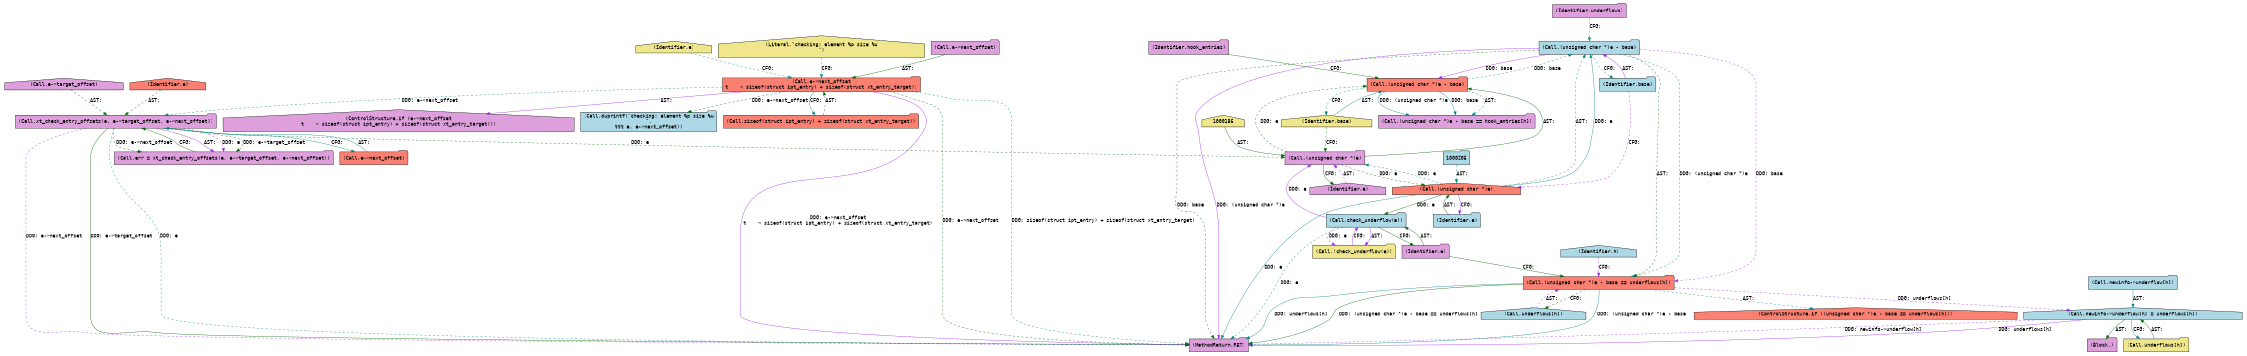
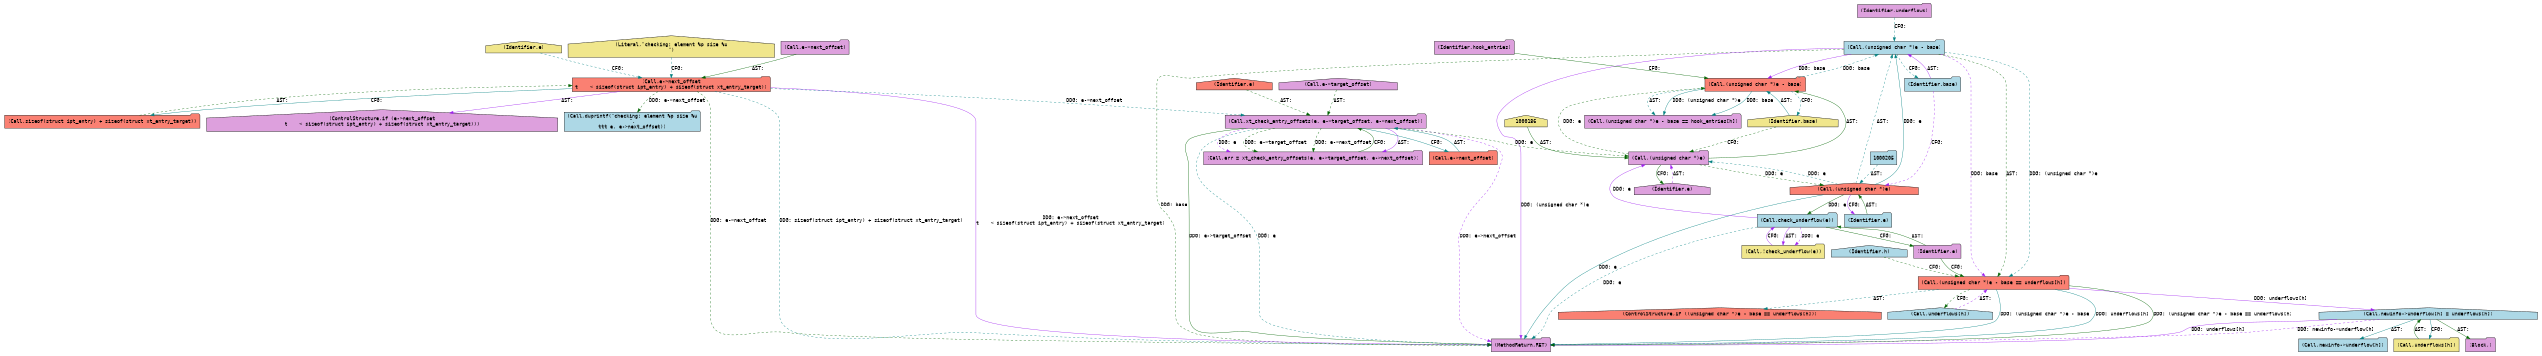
  digraph {
    fontname="DejaVu Sans Mono"
    node [fillcolor=plum fontname="DejaVu Sans Mono" shape=folder style=filled]
    edge [color=darkgreen fontname="DejaVu Sans Mono" style=dashed]
    n1 [fillcolor=lightblue label="(Call,newinfo->underflow[h] = underflows[h])" shape=house]
    n2 [label="(MethodReturn,RET)"]
    n3 [label="(Block,)"]
    n4 [fillcolor=khaki label="(Call,underflows[h])"]
    n5 [fillcolor=salmon label="(Call,(unsigned char *)e - base == underflows[h])"]
    n6 [fillcolor=salmon label="(ControlStructure,if ((unsigned char *)e - base == underflows[h]))" shape=house]
    n7 [fillcolor=lightblue label="(Call,underflows[h])" shape=house]
    n8 [fillcolor=lightblue label="(Call,(unsigned char *)e - base)"]
    n9 [fillcolor=salmon label="(Call,(unsigned char *)e - base)"]
    n10 [fillcolor=lightblue label="(Identifier,base)"]
    n11 [label="(Call,(unsigned char *)e - base == hook_entries[h])"]
    n12 [fillcolor=khaki label="(Identifier,base)" shape=house]
    n13 [fillcolor=salmon label="(Call,(unsigned char *)e)" shape=house]
    n14 [label="(Call,(unsigned char *)e)"]
    n15 [fillcolor=lightblue label="(Call,check_underflow(e))"]
    n16 [fillcolor=lightblue label="(Identifier,e)"]
    n17 [label="(Identifier,e)" shape=house]
    n18 [fillcolor=khaki label="(Call,!check_underflow(e))"]
    n19 [label="(Identifier,e)"]
    n20 [label="(Call,xt_check_entry_offsets(e, e->target_offset, e->next_offset))"]
    n21 [label="(Call,err = xt_check_entry_offsets(e, e->target_offset, e->next_offset))"]
    n22 [fillcolor=salmon label="(Call,e->next_offset)"]
    n23 [fillcolor=salmon label="(Call,e->next_offset\n\t    < sizeof(struct ipt_entry) + sizeof(struct xt_entry_target))"]
    n24 [fillcolor=salmon label="(Call,sizeof(struct ipt_entry) + sizeof(struct xt_entry_target))"]
    n25 [label="(ControlStructure,if (e->next_offset\n\t    < sizeof(struct ipt_entry) + sizeof(struct xt_entry_target)))" shape=house]
    n26 [fillcolor=lightblue label="(Call,duprintf(\"checking: element %p size %u\n\",\n\t\t\t e, e->next_offset))"]
    n27 [label="(Identifier,underflows)"]
    n28 [label="(Identifier,hook_entries)"]
    n29 [fillcolor=khaki label="(Identifier,e)" shape=house]
    n30 [fillcolor=salmon label="(Identifier,e)" shape=house]
    n31 [fillcolor=lightblue label="(Call,newinfo->underflow[h])"]
    n32 [fillcolor=khaki label="(Literal,\"checking: element %p size %u\n\")" shape=house]
    n33 [label="(Call,e->target_offset)" shape=house]
    n34 [label="(Call,e->next_offset)"]
    n35 [fillcolor=lightblue label="(Identifier,h)" shape=house]
    1000205 [fillcolor=lightblue]
    1000186 [fillcolor=khaki shape=house]
    n1 -> n2 [color=purple label="DDG: newinfo->underflow[h]"]
    n1 -> n2 [color=purple label="DDG: underflows[h]" style=solid]
    n1 -> n3 [label="AST: " style=solid]
    n1 -> n4 [color=teal label="CFG: " style=solid]
    n4 -> n1 [label="AST: " style=solid]
-   n5 -> n1 [color=purple label="DDG: underflows[h]"]
+   n5 -> n1 [color=purple label="DDG: underflows[h]" style=solid]
    n5 -> n2 [color=teal label="DDG: (unsigned char *)e - base" style=solid]
    n5 -> n2 [color=teal label="DDG: underflows[h]" style=solid]
    n5 -> n2 [label="DDG: (unsigned char *)e - base == underflows[h]" style=solid]
    n5 -> n6 [color=teal label="AST: "]
    n5 -> n7 [label="CFG: "]
    n7 -> n5 [color=purple label="AST: "]
    n8 -> n2 [label="DDG: base"]
    n8 -> n2 [color=purple label="DDG: (unsigned char *)e" style=solid]
    n8 -> n5 [label="AST: "]
    n8 -> n5 [color=teal label="DDG: (unsigned char *)e"]
    n8 -> n5 [color=purple label="DDG: base"]
    n8 -> n9 [color=purple label="DDG: base" style=solid]
    n8 -> n10 [color=teal label="CFG: "]
    n9 -> n8 [color=teal label="DDG: base"]
    n9 -> n11 [color=teal label="AST: "]
    n9 -> n11 [color=teal label="DDG: (unsigned char *)e" style=solid]
    n9 -> n11 [color=teal label="DDG: base" style=solid]
    n9 -> n12 [color=teal label="CFG: "]
    n10 -> n8 [color=purple label="AST: " style=solid]
    n10 -> n13 [color=purple label="CFG: "]
    n12 -> n9 [color=teal label="AST: " style=solid]
    n12 -> n14 [label="CFG: "]
    n13 -> n2 [color=teal label="DDG: e" style=solid]
    n13 -> n8 [color=teal label="AST: "]
    n13 -> n8 [color=teal label="DDG: e" style=solid]
    n13 -> n14 [color=teal label="DDG: e"]
    n13 -> n15 [label="DDG: e" style=solid]
    n13 -> n16 [color=purple label="CFG: " style=solid]
    n14 -> n9 [label="AST: " style=solid]
    n14 -> n9 [label="DDG: e"]
    n14 -> n13 [label="DDG: e"]
    n14 -> n17 [label="CFG: " style=solid]
    n15 -> n2 [color=teal label="DDG: e"]
    n15 -> n14 [color=purple label="DDG: e" style=solid]
    n15 -> n18 [color=purple label="AST: " style=solid]
    n15 -> n18 [color=purple label="DDG: e"]
    n15 -> n19 [label="CFG: " style=solid]
    n16 -> n13 [label="AST: " style=solid]
    n17 -> n14 [color=purple label="AST: "]
    n18 -> n15 [color=purple label="CFG: " style=solid]
    n19 -> n5 [label="CFG: " style=solid]
    n19 -> n15 [label="AST: " style=solid]
    n20 -> n2 [color=purple label="DDG: e->next_offset"]
    n20 -> n2 [label="DDG: e->target_offset" style=solid]
    n20 -> n2 [color=teal label="DDG: e"]
    n20 -> n14 [label="DDG: e"]
    n20 -> n21 [color=purple label="AST: " style=solid]
    n20 -> n21 [color=purple label="DDG: e"]
    n20 -> n21 [label="DDG: e->target_offset"]
    n20 -> n21 [label="DDG: e->next_offset"]
    n20 -> n22 [color=teal label="CFG: " style=solid]
    n21 -> n20 [label="CFG: " style=solid]
    n22 -> n20 [color=teal label="AST: " style=solid]
    n23 -> n2 [color=teal label="DDG: sizeof(struct ipt_entry) + sizeof(struct xt_entry_target)"]
    n23 -> n2 [color=purple label="DDG: e->next_offset\n\t    < sizeof(struct ipt_entry) + sizeof(struct xt_entry_target)" style=solid]
    n23 -> n2 [label="DDG: e->next_offset"]
    n23 -> n20 [color=teal label="DDG: e->next_offset"]
    n23 -> n24 [color=teal label="CFG: " style=solid]
    n23 -> n25 [color=purple label="AST: " style=solid]
    n23 -> n26 [label="DDG: e->next_offset"]
    n24 -> n23 [label="AST: "]
    n27 -> n8 [color=teal label="CFG: "]
    n28 -> n9 [label="CFG: " style=solid]
    n29 -> n23 [color=teal label="CFG: "]
    n30 -> n20 [label="AST: "]
-   n31 -> n1 [color=teal label="AST: " style=solid]
+   n1 -> n31 [color=teal label="AST: " style=solid]
    n32 -> n23 [color=teal label="CFG: "]
    n33 -> n20 [label="AST: "]
    n34 -> n23 [label="AST: " style=solid]
-   n35 -> n5 [color=purple label="CFG: "]
+   n35 -> n5 [label="CFG: "]
    1000205 -> n13 [color=teal label="AST: "]
    1000186 -> n14 [label="AST: " style=solid]
  }
